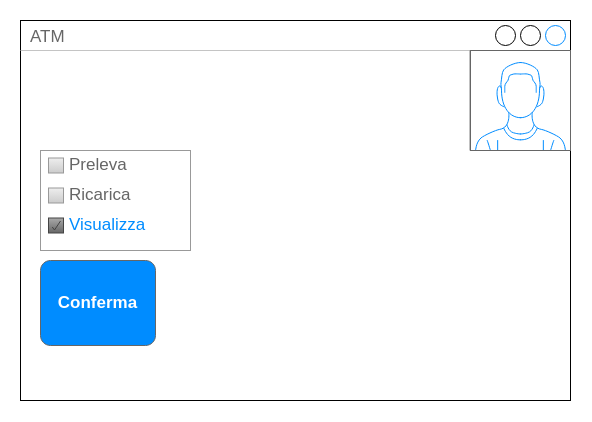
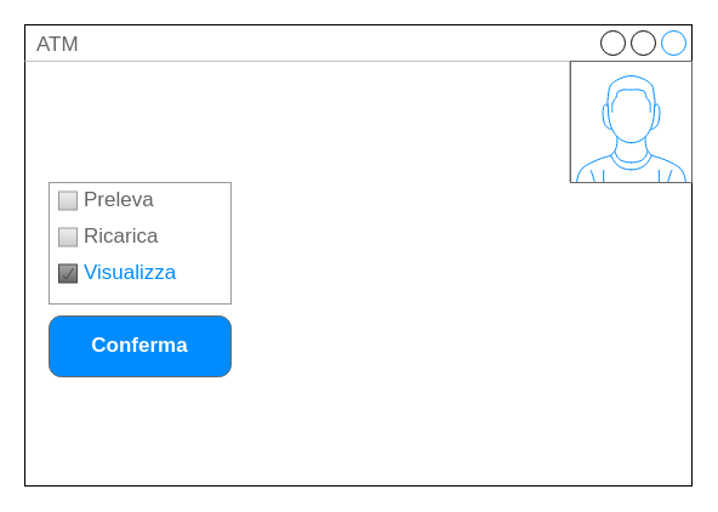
  <mxCell id="0" />
  <mxCell id="1" parent="0" />
  <mxCell id="2" value="ATM&lt;br&gt;" style="strokeWidth=1;shadow=0;dashed=0;align=center;html=1;shape=mxgraph.mockup.containers.window;align=left;verticalAlign=top;spacingLeft=8;strokeColor2=#008cff;strokeColor3=#c4c4c4;fontColor=#666666;mainText=;fontSize=17;labelBackgroundColor=none;" vertex="1" parent="1"><mxGeometry x="20" y="20" width="550" height="380" as="geometry" /></mxCell>
  <mxCell id="3" value="" style="verticalLabelPosition=bottom;shadow=0;dashed=0;align=center;html=1;verticalAlign=top;strokeWidth=1;shape=mxgraph.mockup.containers.userMale;strokeColor=#666666;strokeColor2=#008cff;" vertex="1" parent="1"><mxGeometry x="470" y="50" width="100" height="100" as="geometry" /></mxCell>
  <mxCell id="4" value="" style="strokeWidth=1;shadow=0;dashed=0;align=center;html=1;shape=mxgraph.mockup.forms.rrect;rSize=0;strokeColor=#999999;fillColor=#ffffff;recursiveResize=0;" vertex="1" parent="1"><mxGeometry x="40" y="150" width="150" height="100" as="geometry" /></mxCell>
  <mxCell id="5" value="Preleva" style="strokeWidth=1;shadow=0;dashed=0;align=center;html=1;shape=mxgraph.mockup.forms.rrect;rSize=0;fillColor=#eeeeee;strokeColor=#999999;gradientColor=#cccccc;align=left;spacingLeft=4;fontSize=17;fontColor=#666666;labelPosition=right;" vertex="1" parent="4"><mxGeometry x="8" y="7.5" width="15" height="15" as="geometry" /></mxCell>
  <mxCell id="6" value="Ricarica" style="strokeWidth=1;shadow=0;dashed=0;align=center;html=1;shape=mxgraph.mockup.forms.rrect;rSize=0;fillColor=#eeeeee;strokeColor=#999999;gradientColor=#cccccc;align=left;spacingLeft=4;fontSize=17;fontColor=#666666;labelPosition=right;" vertex="1" parent="4"><mxGeometry x="8" y="37.5" width="15" height="15" as="geometry" /></mxCell>
  <mxCell id="7" value="Visualizza" style="strokeWidth=1;shadow=0;dashed=0;align=center;html=1;shape=mxgraph.mockup.forms.checkbox;rSize=0;resizable=0;fillColor=#aaaaaa;strokeColor=#444444;gradientColor=#666666;align=left;spacingLeft=4;fontSize=17;fontColor=#008cff;labelPosition=right;" vertex="1" parent="4"><mxGeometry x="8" y="67.5" width="15" height="15" as="geometry" /></mxCell>
- <mxCell id="8" value="Conferma" style="strokeWidth=1;shadow=0;dashed=0;align=center;html=1;shape=mxgraph.mockup.buttons.button;strokeColor=#666666;fontColor=#ffffff;mainText=;buttonStyle=round;fontSize=17;fontStyle=1;fillColor=#008cff;whiteSpace=wrap;" vertex="1" parent="1"><mxGeometry x="40" y="260" width="115" height="85" as="geometry" /></mxCell>
+ <mxCell id="8" value="Conferma" style="strokeWidth=1;shadow=0;dashed=0;align=center;html=1;shape=mxgraph.mockup.buttons.button;strokeColor=#666666;fontColor=#ffffff;mainText=;buttonStyle=round;fontSize=17;fontStyle=1;fillColor=#008cff;whiteSpace=wrap;" vertex="1" parent="1"><mxGeometry x="40" y="260" width="150" height="50" as="geometry" /></mxCell>
